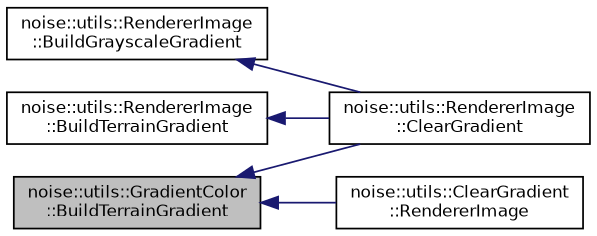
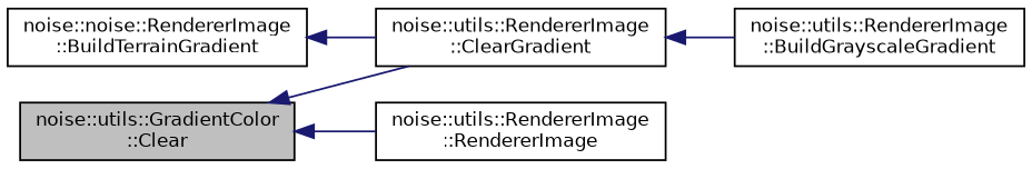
  digraph {
    rankdir=LR
    node [color=black fillcolor=white fontname=Helvetica fontsize=10 shape=record style=filled]
    edge [color=midnightblue dir=back fontname=Helvetica fontsize=10 labelfontname=Helvetica labelfontsize=10 style=solid]
-   n1 [fillcolor=grey75 fontcolor=black height=0.2 label="noise::utils::GradientColor\l::BuildTerrainGradient" width=0.4]
+   n1 [fillcolor=grey75 fontcolor=black height=0.2 label="noise::utils::GradientColor\l::Clear" width=0.4]
    n2 [height=0.2 label="noise::utils::RendererImage\l::ClearGradient" width=0.4]
-   n3 [height=0.2 label="noise::utils::ClearGradient\l::RendererImage" width=0.4]
+   n3 [height=0.2 label="noise::utils::RendererImage\l::RendererImage" width=0.4]
    n4 [height=0.2 label="noise::utils::RendererImage\l::BuildGrayscaleGradient" width=0.4]
-   n5 [height=0.2 label="noise::utils::RendererImage\l::BuildTerrainGradient" width=0.4]
+   n5 [height=0.2 label="noise::noise::RendererImage\l::BuildTerrainGradient" width=0.4]
    n1 -> n2
    n1 -> n3
-   n4 -> n2
+   n2 -> n4
    n5 -> n2
  }
